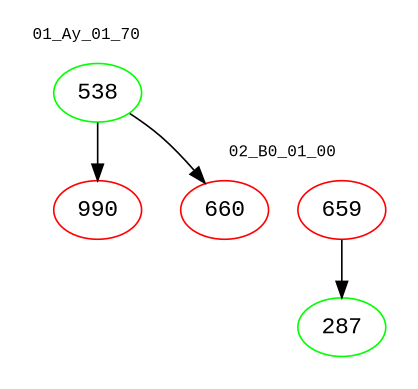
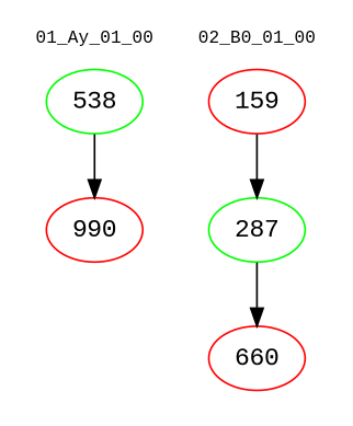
  digraph {
    fontname="Liberation Mono"
    node [color=red fontname="Liberation Mono"]
    edge [color=black fontname="Liberation Mono"]
    n1 [color=green label=538]
    n2 [label=990]
    n3 [color=green label=287]
-   n4 [label=659]
+   n4 [label=159]
    n5 [label=660]
    subgraph cluster_1 {
      color=white
      fontsize=10
-     label="01_Ay_01_70"
+     label="01_Ay_01_00"
      n1
      n2
    }
    subgraph cluster_2 {
      color=white
      fontsize=10
      label="02_B0_01_00"
      n3
      n4
      n5
    }
    n1 -> n2
-   n1 -> n5
+   n3 -> n5
    n4 -> n3
  }
